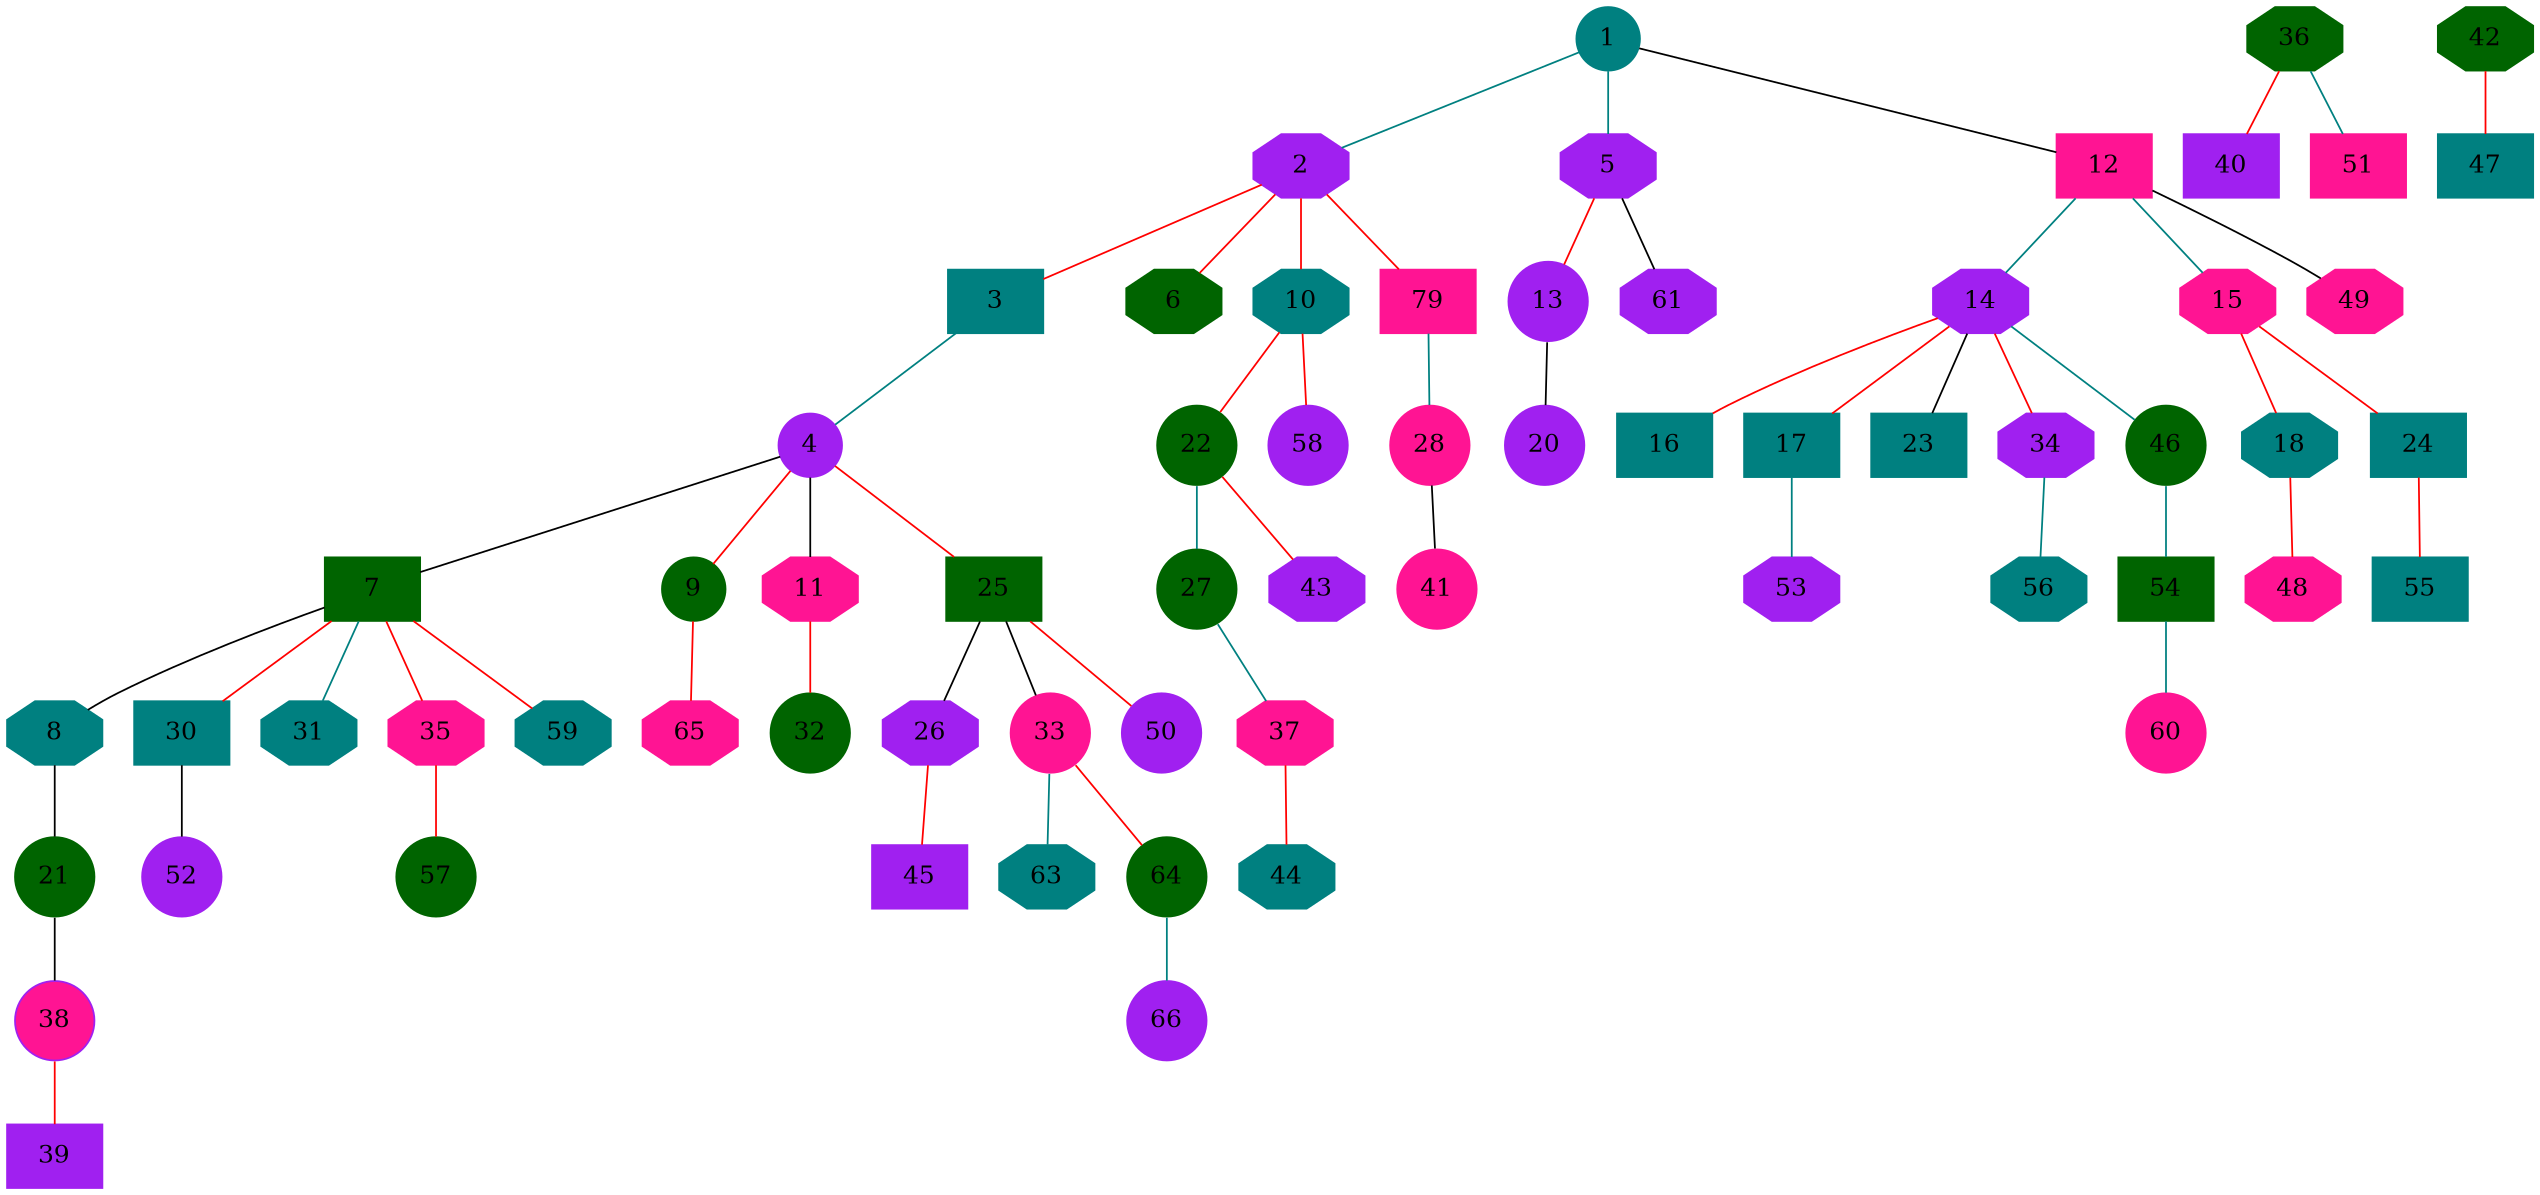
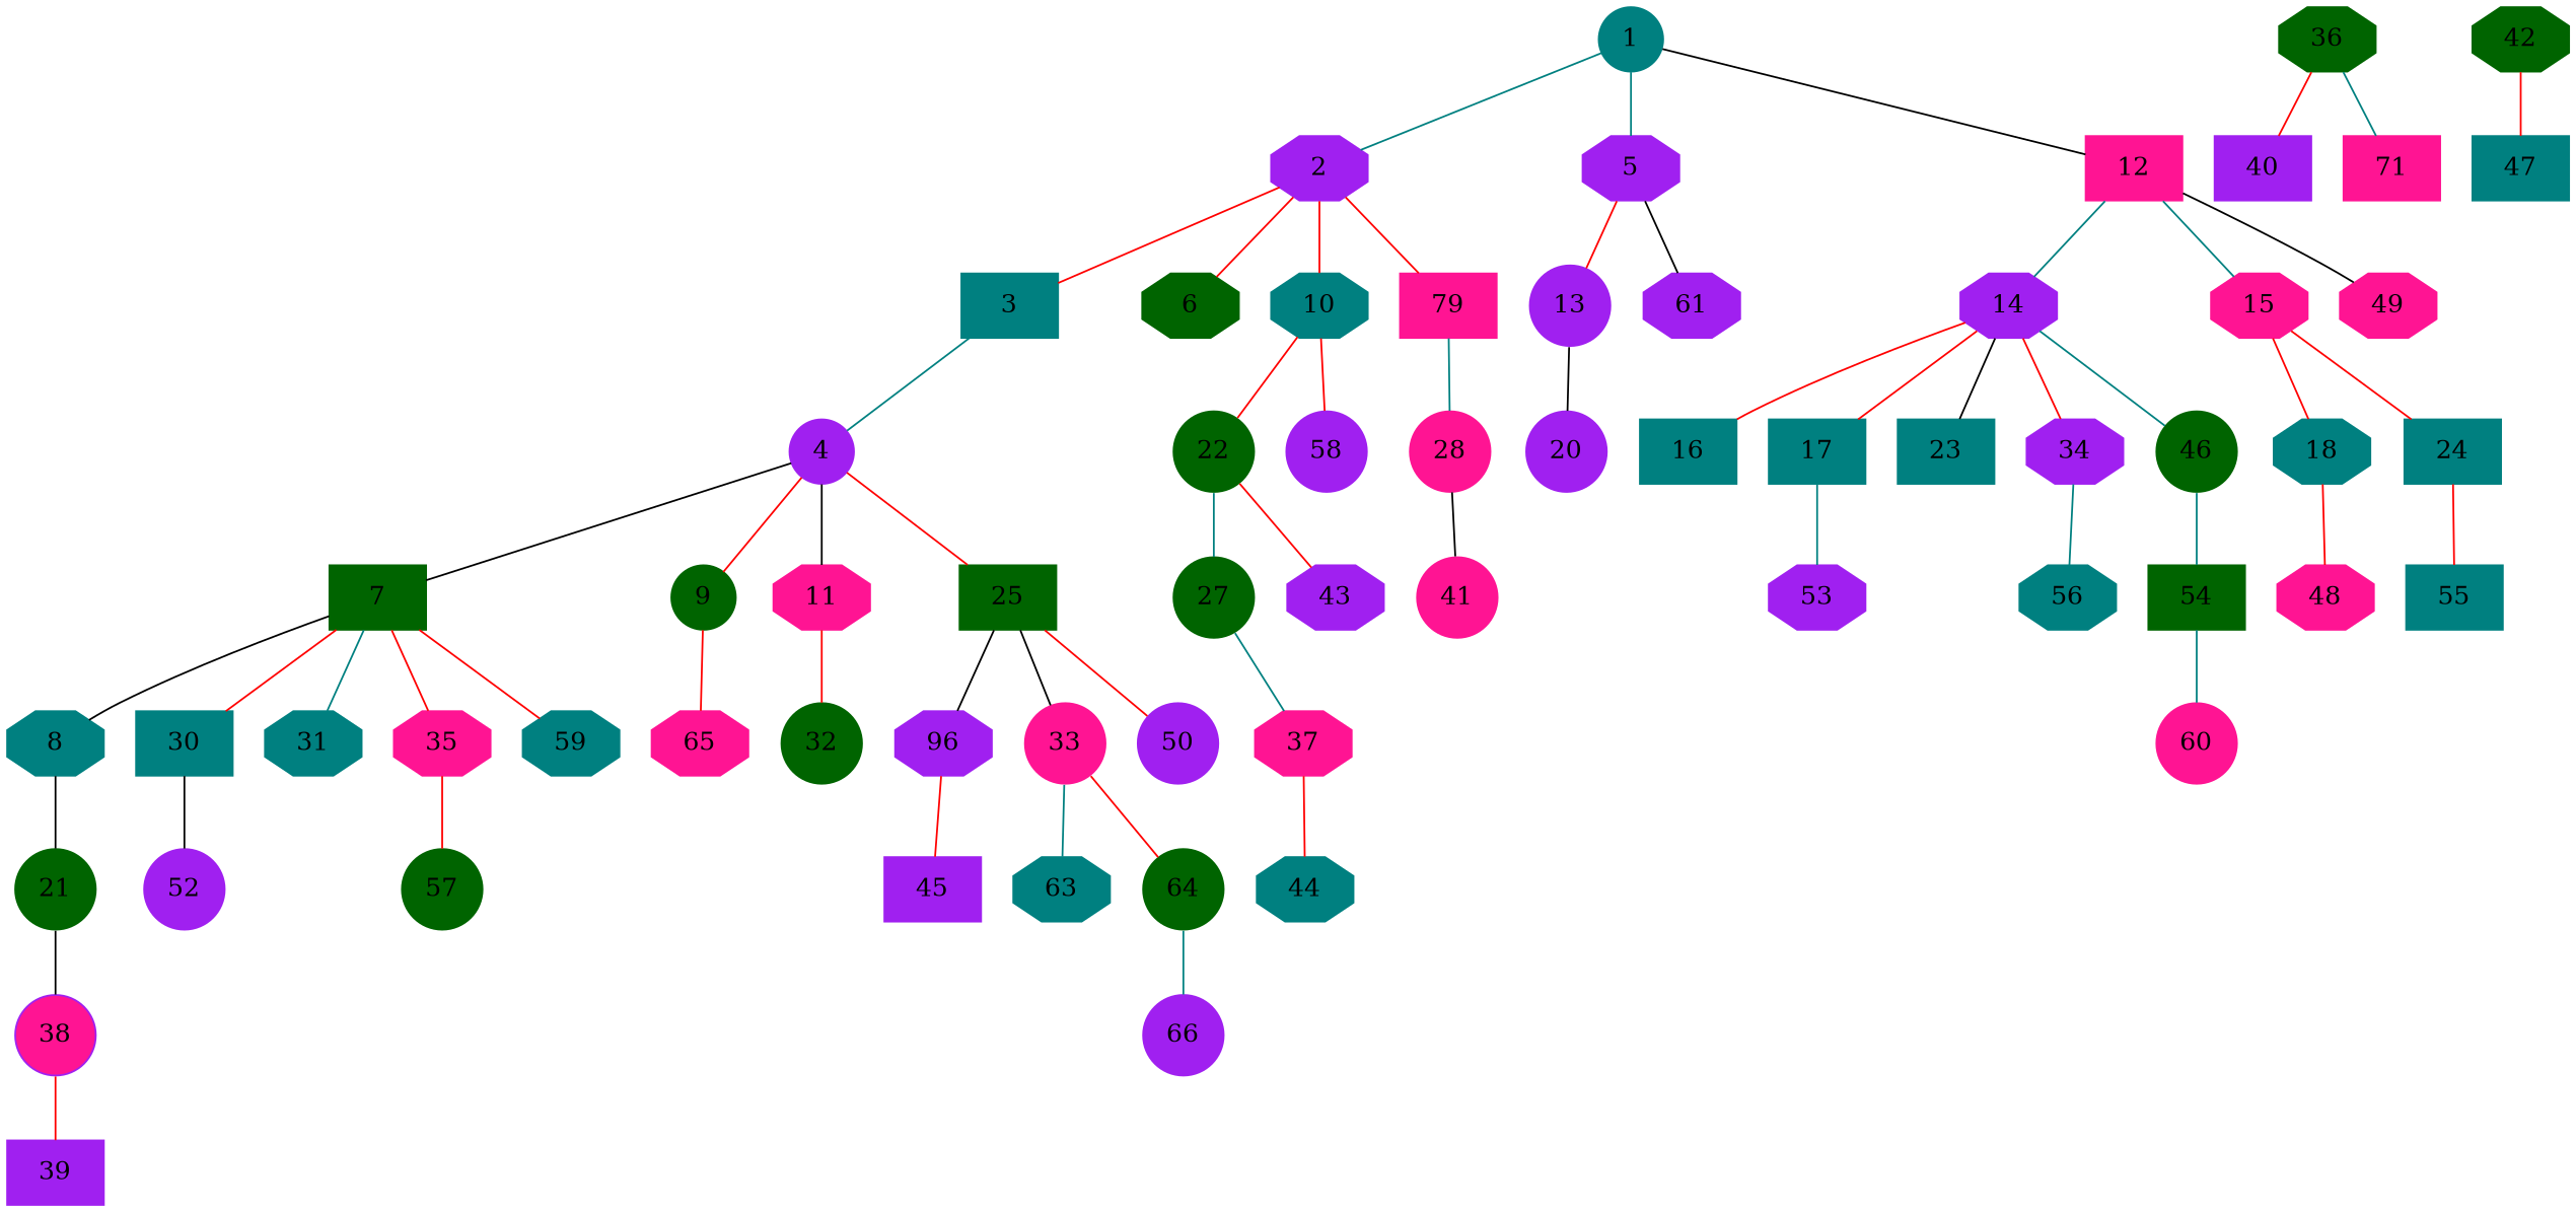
  graph {
    node [color=purple shape=octagon style=filled]
    edge [color=red]
    1 [color=teal shape=circle]
    2
    5
    12 [color=deeppink shape=box]
    3 [color=teal shape=box]
    6 [color=darkgreen]
    10 [color=teal]
    n8 [color=deeppink label=79 shape=box]
    13 [shape=circle]
    61
    14
    15 [color=deeppink]
    49 [color=deeppink]
    4 [shape=circle]
    22 [color=darkgreen shape=circle]
    58 [shape=circle]
    28 [color=deeppink shape=circle]
    7 [color=darkgreen shape=box]
    9 [color=darkgreen shape=circle]
    11 [color=deeppink]
    25 [color=darkgreen shape=box]
    8 [color=teal]
    30 [color=teal shape=box]
    31 [color=teal]
    35 [color=deeppink]
    59 [color=teal]
    65 [color=deeppink]
    32 [color=darkgreen shape=circle]
-   26
+   26 [label=96]
    33 [color=deeppink shape=circle]
    50 [shape=circle]
    20 [shape=circle]
    21 [color=darkgreen shape=circle]
    52 [shape=circle]
    57 [color=darkgreen shape=circle]
    38 [fillcolor=deeppink shape=circle]
    27 [color=darkgreen shape=circle]
    43
    16 [color=teal shape=box]
    17 [color=teal shape=box]
    23 [color=teal shape=box]
    34
    46 [color=darkgreen shape=circle]
    18 [color=teal]
    24 [color=teal shape=box]
    53
    56 [color=teal]
    54 [color=darkgreen shape=box]
    48 [color=deeppink]
    55 [color=teal shape=box]
    41 [color=deeppink shape=circle]
    39 [shape=box]
    37 [color=deeppink]
    45 [shape=box]
    63 [color=teal]
    64 [color=darkgreen shape=circle]
    44 [color=teal]
    36 [color=darkgreen]
    40 [shape=box]
-   51 [color=deeppink shape=box]
+   51 [color=deeppink shape=box label=71]
    42 [color=darkgreen]
    47 [color=teal shape=box]
    66 [shape=circle]
    60 [color=deeppink shape=circle]
    1 -- 2 [color=teal]
    1 -- 5 [color=teal]
    1 -- 12 [color=black]
    2 -- 3
    2 -- 6
    2 -- 10
    2 -- n8
    5 -- 13
    5 -- 61 [color=black]
    12 -- 14 [color=teal]
    12 -- 15 [color=teal]
    12 -- 49 [color=black]
    3 -- 4 [color=teal]
    10 -- 22
    10 -- 58
    n8 -- 28 [color=teal]
    13 -- 20 [color=black]
    14 -- 16
    14 -- 17
    14 -- 23 [color=black]
    14 -- 34
    14 -- 46 [color=teal]
    15 -- 18
    15 -- 24
    4 -- 7 [color=black]
    4 -- 9
    4 -- 11 [color=black]
    4 -- 25
    22 -- 27 [color=teal]
    22 -- 43
    28 -- 41 [color=black]
    7 -- 8 [color=black]
    7 -- 30
    7 -- 31 [color=teal]
    7 -- 35
    7 -- 59
    9 -- 65
    11 -- 32
    25 -- 26 [color=black]
    25 -- 33 [color=black]
    25 -- 50
    8 -- 21 [color=black]
    30 -- 52 [color=black]
    35 -- 57
    26 -- 45
    33 -- 63 [color=teal]
    33 -- 64
    21 -- 38 [color=black]
    38 -- 39
    27 -- 37 [color=teal]
    17 -- 53 [color=teal]
    34 -- 56 [color=teal]
    46 -- 54 [color=teal]
    18 -- 48
    24 -- 55
    54 -- 60 [color=teal]
    37 -- 44
    64 -- 66 [color=teal]
    36 -- 40
    36 -- 51 [color=teal]
    42 -- 47
  }
